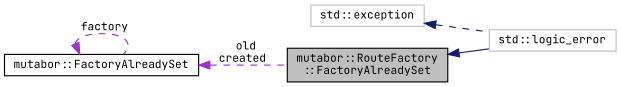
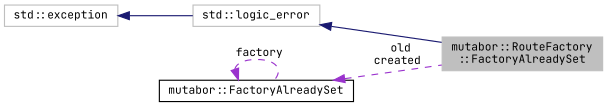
  digraph {
    fontname="JetBrains Mono"
    rankdir=LR
    node [color=black fillcolor=white fontname="JetBrains Mono" fontsize=10 shape=record style=filled]
    edge [color=midnightblue dir=back fontname="JetBrains Mono" fontsize=10 labelfontname=Sans labelfontsize=10 style=solid]
-   n1 [fillcolor=grey75 fontcolor=black height=0.2 label="mutabor::RouteFactory\l::FactoryAlreadySet" width=0.4]
+   n1 [color=grey75 fillcolor=grey75 fontcolor=black height=0.2 label="mutabor::RouteFactory\l::FactoryAlreadySet" width=0.4]
    n2 [color=grey75 height=0.2 label="std::logic_error" width=0.4]
    n3 [color=grey75 height=0.2 label="std::exception" width=0.4]
    n4 [height=0.2 label="mutabor::FactoryAlreadySet" width=0.4]
-   n1 -> n2
-   n3 -> n2 [style=dashed]
+   n2 -> n1
+   n3 -> n2
    n4 -> n1 [color=darkorchid3 label=" old\ncreated" style=dashed]
    n4 -> n4 [color=darkorchid3 label=" factory" style=dashed]
  }
